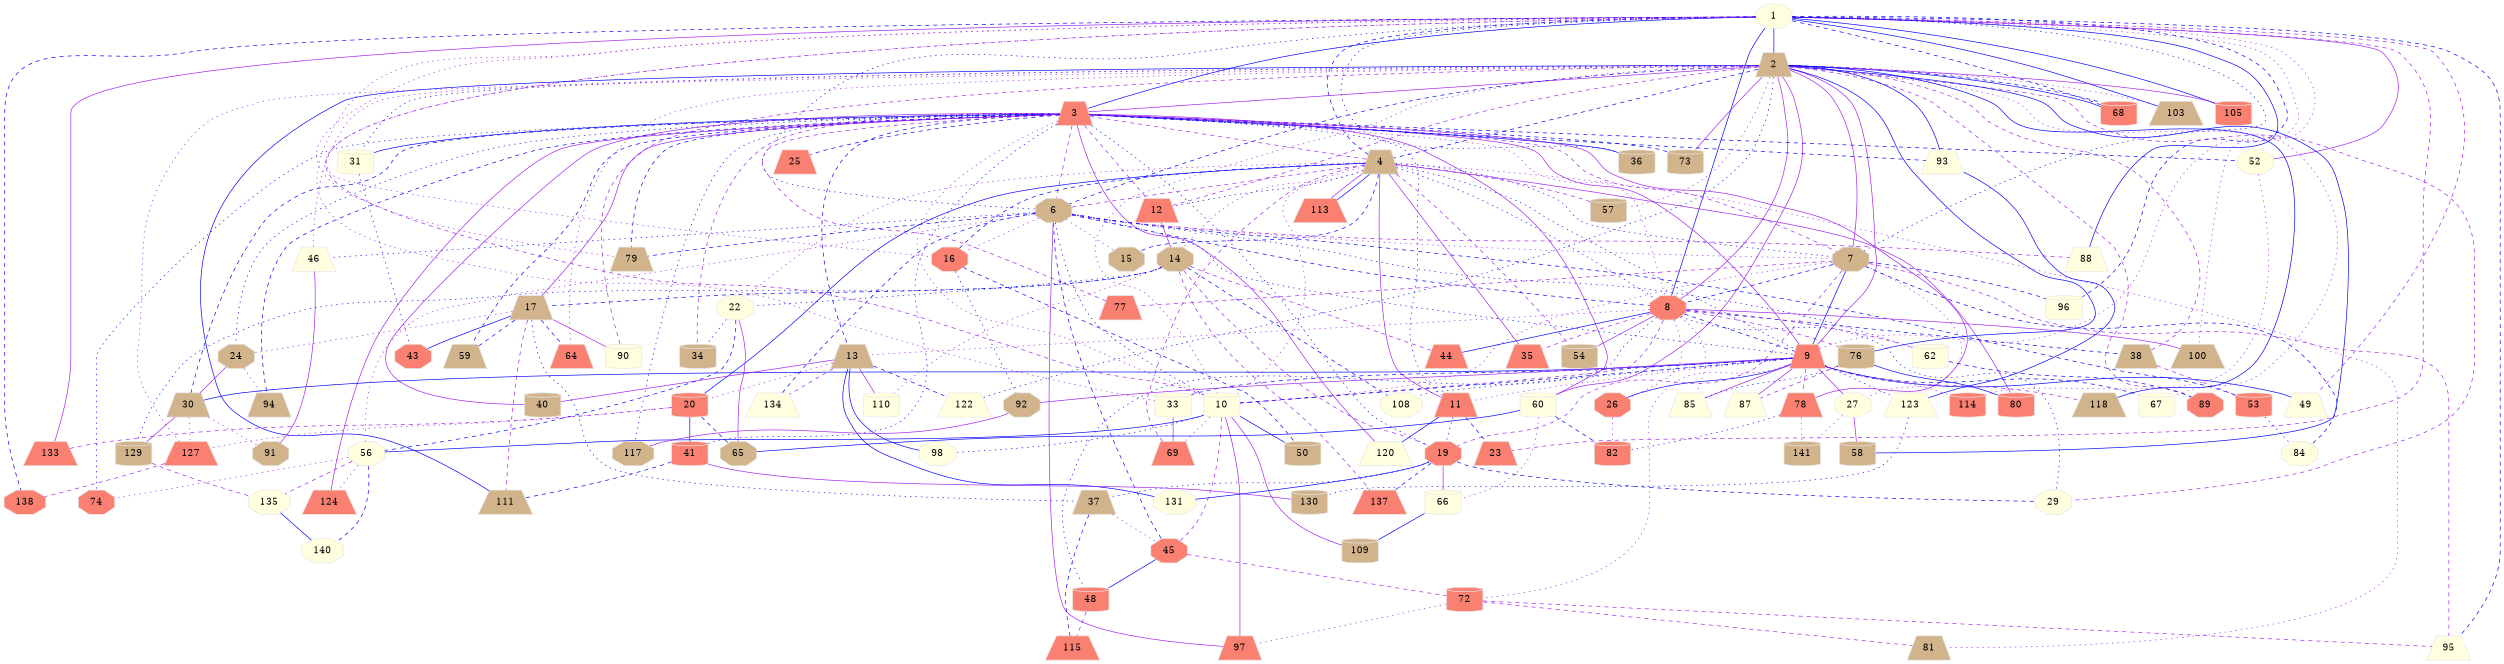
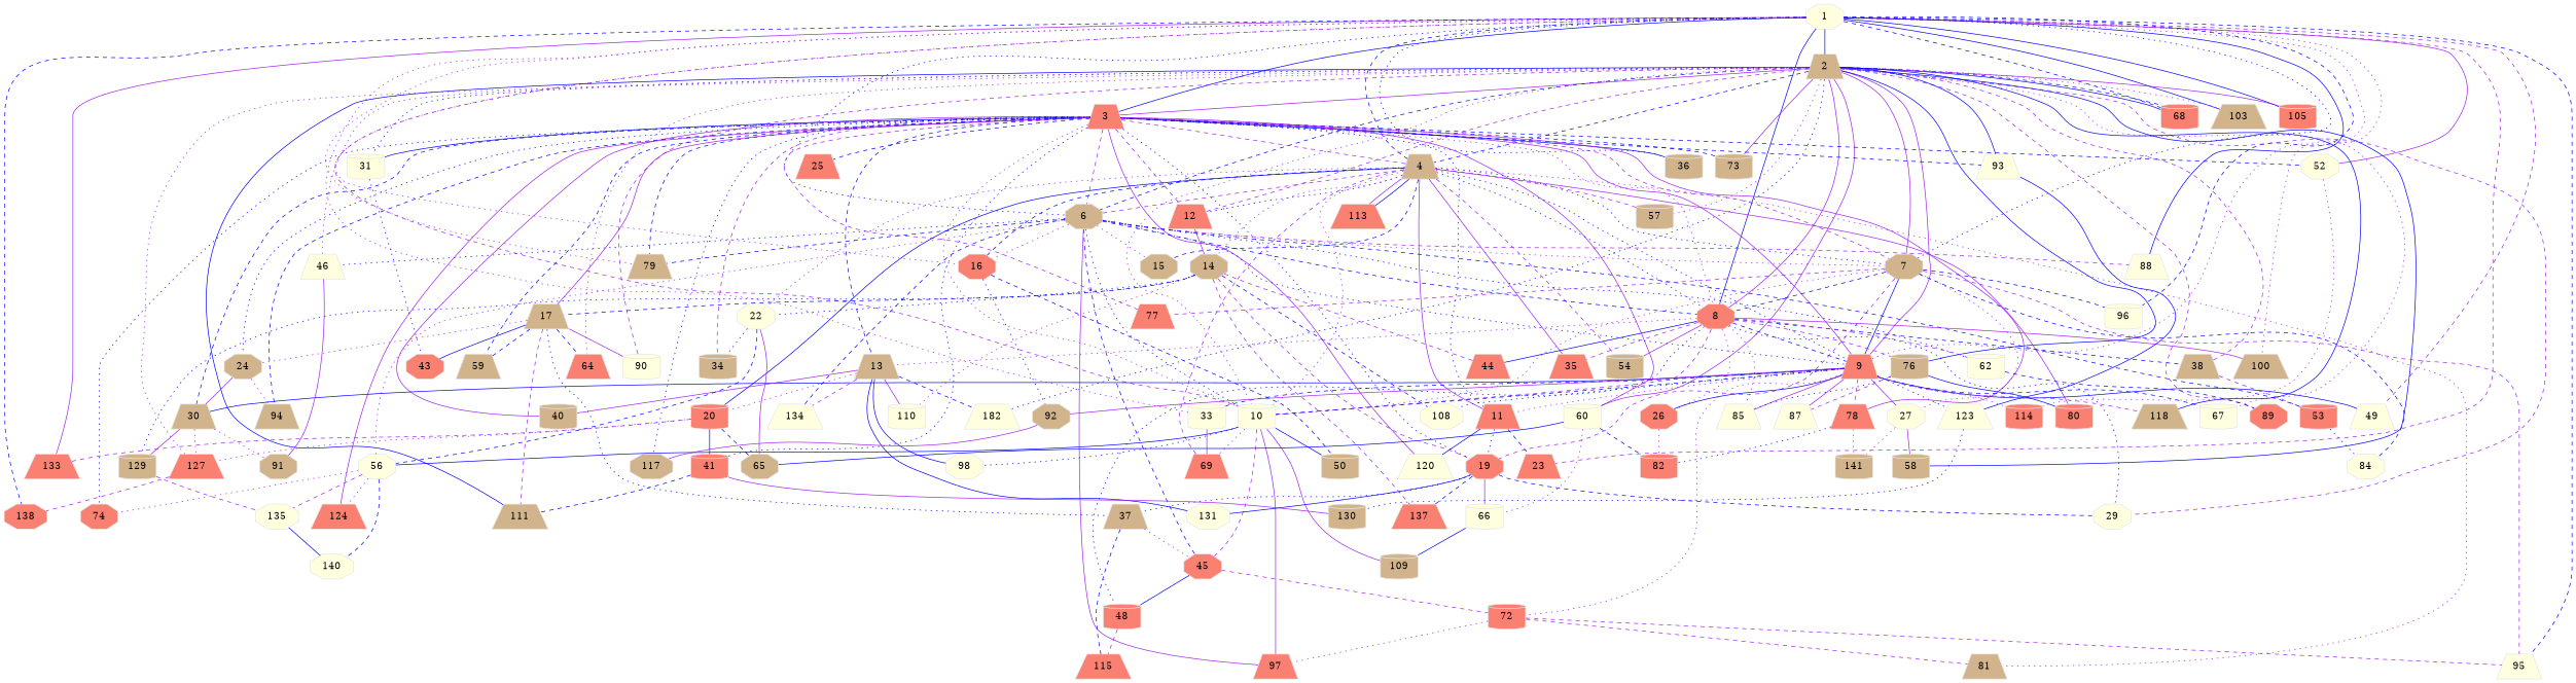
  graph {
    node [color=gray90 fillcolor=salmon shape=trapezium style=filled]
    edge [color=purple style=dashed]
    1 [fillcolor=lightyellow shape=octagon super="+75"]
    2 [fillcolor=tan super="+18"]
    3 [super="+5"]
    4 [fillcolor=tan super="+119"]
    6 [fillcolor=tan shape=octagon super="+121"]
    7 [fillcolor=tan shape=octagon super="+32"]
    8 [shape=octagon super="+39"]
    9 [super="+28"]
    10 [fillcolor=lightyellow shape=cylinder super="+70"]
    16 [shape=octagon super="+51"]
    23
    33 [fillcolor=lightyellow shape=cylinder]
    36 [fillcolor=tan shape=cylinder]
    49 [fillcolor=lightyellow]
    52 [fillcolor=lightyellow shape=octagon]
    68 [shape=cylinder super="+139"]
    79 [fillcolor=tan super="+83"]
    88 [fillcolor=lightyellow]
    95 [fillcolor=lightyellow super="+106"]
    96 [fillcolor=lightyellow shape=cylinder]
    100 [fillcolor=tan]
    103 [fillcolor=tan]
    105 [shape=cylinder]
    133
    138 [shape=octagon]
    12 [super="+21"]
    29 [fillcolor=lightyellow shape=octagon super="+104"]
    31 [fillcolor=lightyellow shape=cylinder]
    38 [fillcolor=tan]
    46 [fillcolor=lightyellow]
    57 [fillcolor=tan shape=cylinder]
    58 [fillcolor=tan shape=cylinder]
    60 [fillcolor=lightyellow shape=cylinder super="+107"]
    64
    67 [fillcolor=lightyellow shape=cylinder]
    73 [fillcolor=tan shape=cylinder]
    76 [fillcolor=tan shape=cylinder super="+86"]
    89 [shape=octagon]
    90 [fillcolor=lightyellow shape=cylinder]
    93 [fillcolor=lightyellow]
    111 [fillcolor=tan super="+125"]
    118 [fillcolor=tan]
-   122 [fillcolor=lightyellow]
+   122 [fillcolor=lightyellow label=182]
    127 [super="+128"]
    11 [super="+71"]
    13 [fillcolor=tan super="+42"]
    17 [fillcolor=tan super="+47"]
    19 [shape=octagon super="+55"]
    24 [fillcolor=tan shape=octagon]
    25
    30 [fillcolor=tan super="+63"]
    34 [fillcolor=tan shape=cylinder]
    40 [fillcolor=tan shape=cylinder]
    41 [shape=cylinder]
    59 [fillcolor=tan]
    74 [shape=octagon super="+116"]
    77
    78
    94 [fillcolor=tan]
    117 [fillcolor=tan shape=octagon]
    120 [fillcolor=lightyellow]
    124
    14 [fillcolor=tan shape=octagon]
    15 [fillcolor=tan shape=octagon]
    20 [shape=cylinder super="+126"]
    22 [fillcolor=lightyellow shape=octagon super="+101"]
    35
    54 [fillcolor=tan shape=cylinder]
    69 [super="+99"]
    80 [shape=cylinder]
    81 [fillcolor=tan]
    113
    45 [shape=octagon]
    53 [shape=cylinder]
    56 [fillcolor=lightyellow shape=octagon super="+61"]
    62 [fillcolor=lightyellow shape=cylinder]
    97 [super="+136"]
    134 [fillcolor=lightyellow]
    27 [fillcolor=lightyellow shape=octagon]
    84 [fillcolor=lightyellow shape=octagon]
    26 [shape=octagon]
    44
    48 [shape=cylinder]
    85 [fillcolor=lightyellow]
    72 [shape=cylinder super="+102"]
    87 [fillcolor=lightyellow]
    92 [fillcolor=tan shape=octagon]
    108 [fillcolor=lightyellow shape=octagon]
    114 [shape=cylinder]
    123 [fillcolor=lightyellow]
    50 [fillcolor=tan shape=cylinder]
    98 [fillcolor=lightyellow shape=octagon]
    109 [fillcolor=tan shape=cylinder]
    43 [shape=octagon]
    91 [fillcolor=tan shape=octagon]
    66 [fillcolor=lightyellow shape=cylinder]
    65 [fillcolor=tan shape=octagon super="+132"]
    82 [shape=cylinder]
    110 [fillcolor=lightyellow shape=cylinder]
    131 [fillcolor=lightyellow shape=octagon]
    37 [fillcolor=tan]
    137
    129 [fillcolor=tan shape=cylinder]
    130 [fillcolor=tan shape=cylinder]
    141 [fillcolor=tan shape=cylinder]
    135 [fillcolor=lightyellow shape=octagon]
    140 [fillcolor=lightyellow shape=octagon]
    115
    1 -- 2 [color=blue style=solid weight=2]
    1 -- 3 [color=blue style=solid weight=2]
    1 -- 4 [color=blue]
    1 -- 6 [color=blue style=dotted]
    1 -- 7 [color=blue style=dotted]
    1 -- 8 [color=blue style=solid]
    1 -- 9 [style=dotted]
    1 -- 10
    1 -- 16 [style=dotted]
    1 -- 23
    1 -- 33 [style=dotted]
    1 -- 36 [color=blue style=dotted]
    1 -- 49
    1 -- 52 [style=solid]
    1 -- 68 [color=blue]
    1 -- 79 [style=dotted]
    1 -- 88 [color=blue style=solid]
    1 -- 95 [color=blue]
    1 -- 96 [color=blue]
    1 -- 100 [style=dotted]
    1 -- 103 [color=blue style=solid]
    1 -- 105 [color=blue style=solid]
    1 -- 133 [style=solid]
    1 -- 138 [color=blue]
    2 -- 3 [style=solid weight=2]
    2 -- 4 [color=blue weight=2]
    2 -- 6 [color=blue]
    2 -- 7 [style=solid]
    2 -- 8 [style=solid]
    2 -- 9 [style=solid]
    2 -- 10 [style=dotted]
    2 -- 68 [color=blue style=solid]
    2 -- 68 [color=blue]
    2 -- 103 [style=dotted]
    2 -- 105 [style=solid]
    2 -- 12
    2 -- 29
    2 -- 31 [color=blue style=dotted]
    2 -- 38
    2 -- 46 [style=dotted weight=2]
    2 -- 57 [style=dotted]
    2 -- 58 [color=blue style=solid]
    2 -- 60 [style=solid]
    2 -- 64 [style=dotted]
    2 -- 67 [style=dotted]
    2 -- 73 [style=solid]
    2 -- 76 [color=blue style=solid]
    2 -- 89
    2 -- 90
    2 -- 93 [color=blue style=solid]
    2 -- 111 [color=blue style=solid]
    2 -- 118 [color=blue style=solid]
    2 -- 122 [color=blue style=dotted]
    2 -- 127 [style=dotted]
    3 -- 4 [weight=2]
    3 -- 6 [weight=2]
    3 -- 7 [weight=2]
    3 -- 8 [style=dotted weight=3]
    3 -- 9 [style=solid weight=2]
    3 -- 10 [style=dotted weight=2]
    3 -- 36 [color=blue style=solid]
    3 -- 52 [color=blue]
    3 -- 79 [color=blue]
    3 -- 12
    3 -- 31 [color=blue style=solid]
    3 -- 60 [style=solid]
    3 -- 73 [color=blue]
    3 -- 93 [color=blue]
    3 -- 11 [color=blue style=dotted]
    3 -- 13 [color=blue weight=2]
    3 -- 17 [style=solid]
    3 -- 19 [color=blue style=dotted]
    3 -- 24 [color=blue style=dotted]
    3 -- 25 [color=blue weight=2]
    3 -- 30 [color=blue]
    3 -- 34
    3 -- 40 [style=solid]
    3 -- 41 [color=blue style=dotted]
    3 -- 59 [color=blue]
    3 -- 74 [color=blue style=dotted weight=2]
    3 -- 77
    3 -- 78 [style=solid]
    3 -- 94 [color=blue]
    3 -- 117 [color=blue style=dotted]
    3 -- 120 [style=solid]
    3 -- 124 [style=solid]
    4 -- 6
    4 -- 7 [color=blue style=dotted]
    4 -- 8 [color=blue style=dotted]
    4 -- 9 [color=blue style=dotted weight=3]
    4 -- 10 [style=dotted]
    4 -- 16 [color=blue]
    4 -- 12 [color=blue style=dotted]
    4 -- 57
    4 -- 11 [style=solid]
    4 -- 14 [style=dotted]
    4 -- 15 [color=blue]
    4 -- 20 [color=blue style=solid]
    4 -- 22 [style=dotted weight=2]
    4 -- 35 [style=solid]
    4 -- 54
    4 -- 69
    4 -- 80 [style=solid]
    4 -- 81 [style=dotted]
    4 -- 113 [style=solid]
    4 -- 113 [color=blue style=solid]
    6 -- 7 [style=dotted]
    6 -- 8 [color=blue]
    6 -- 9 [color=blue style=dotted]
    6 -- 10 [color=blue style=dotted]
    6 -- 16 [style=dotted]
    6 -- 79 [color=blue]
    6 -- 88
    6 -- 46 [color=blue style=dotted]
    6 -- 15 [style=dotted]
    6 -- 45 [color=blue]
    6 -- 53 [color=blue]
    6 -- 56 [style=dotted]
    6 -- 62 [color=blue style=dotted]
    6 -- 97 [style=solid]
    6 -- 134 [color=blue]
    7 -- 8 [color=blue]
    7 -- 9 [color=blue style=solid]
    7 -- 10 [style=dotted]
    7 -- 95
    7 -- 96 [color=blue]
    7 -- 19
    7 -- 77
    7 -- 27 [style=dotted]
    7 -- 84 [color=blue]
    8 -- 9 [color=blue]
    8 -- 10
    8 -- 100 [style=solid]
    8 -- 29 [color=blue style=dotted]
    8 -- 38 [color=blue]
    8 -- 76
    8 -- 13 [style=dotted]
    8 -- 35
    8 -- 54 [style=solid]
    8 -- 62
    8 -- 26 [style=dotted]
    8 -- 44 [color=blue style=solid]
    8 -- 48 [color=blue style=dotted]
    8 -- 85 [style=dotted]
    9 -- 10 [color=blue]
    9 -- 33 [color=blue]
    9 -- 49 [color=blue style=solid]
    9 -- 67 [color=blue]
    9 -- 118
    9 -- 11 [style=dotted]
    9 -- 30 [color=blue style=solid]
    9 -- 78
    9 -- 27 [style=solid]
    9 -- 26 [color=blue style=solid]
    9 -- 85 [style=solid]
    9 -- 72 [style=dotted]
    9 -- 87 [style=solid]
    9 -- 92 [style=solid]
    9 -- 108 [color=blue style=dotted]
    9 -- 114 [style=dotted]
    9 -- 123 [color=blue style=dotted]
    10 -- 69 [style=dotted]
    10 -- 45
    10 -- 56 [color=blue style=solid]
    10 -- 97 [style=solid]
    10 -- 50 [color=blue style=solid]
    10 -- 98 [color=blue style=dotted]
    10 -- 109 [style=solid]
    16 -- 92 [color=blue style=dotted]
    16 -- 50 [color=blue]
    33 -- 69 [style=solid]
    52 -- 114 [style=dotted]
    12 -- 14 [style=solid]
    31 -- 43 [color=blue style=dotted]
    38 -- 53
    46 -- 91 [style=solid]
    60 -- 66 [style=dotted]
    60 -- 65 [color=blue style=solid]
    60 -- 82 [color=blue]
    76 -- 80 [color=blue style=solid]
    76 -- 85 [color=blue style=dotted]
    76 -- 87
    93 -- 123 [color=blue style=solid]
    127 -- 138
    11 -- 23 [color=blue]
    11 -- 19 [color=blue style=dotted]
    11 -- 120 [color=blue style=solid]
    13 -- 122 [color=blue]
    13 -- 40 [style=solid]
    13 -- 20 [style=dotted weight=2]
    13 -- 134
    13 -- 98 [color=blue style=solid]
    13 -- 110 [style=solid]
    13 -- 131 [color=blue style=solid]
    17 -- 64 [color=blue]
    17 -- 90 [style=solid]
    17 -- 111
    17 -- 24 [style=dotted]
    17 -- 59 [color=blue]
    17 -- 43 [color=blue style=solid]
    17 -- 37 [color=blue style=dotted]
    19 -- 29 [color=blue]
    19 -- 66 [style=solid]
    19 -- 131 [color=blue style=solid]
    19 -- 37 [color=blue style=dotted]
    19 -- 137 [color=blue]
    24 -- 30 [style=solid]
    24 -- 94 [style=dotted]
    30 -- 127 [style=dotted]
    30 -- 91 [style=dotted]
    30 -- 129 [style=solid]
    41 -- 111 [color=blue]
    41 -- 130 [style=solid]
    78 -- 82 [color=blue style=dotted]
    78 -- 141 [style=dotted]
    14 -- 17 [color=blue]
    14 -- 19
    14 -- 22 [color=blue style=dotted]
    14 -- 44
    14 -- 108 [color=blue]
    14 -- 110 [style=dotted]
    14 -- 137
    14 -- 129 [color=blue style=dotted]
    20 -- 133
    20 -- 127 [style=dotted]
    20 -- 41 [color=blue style=solid]
    20 -- 65 [color=blue]
    22 -- 34 [color=blue style=dotted]
    22 -- 56 [color=blue]
    22 -- 65 [style=solid]
    45 -- 48 [color=blue style=solid]
    45 -- 72 [weight=2]
    53 -- 84 [color=blue style=dotted]
    56 -- 74 [style=dotted]
    56 -- 124 [style=dotted]
    56 -- 135
    56 -- 140 [color=blue]
    62 -- 89 [color=blue]
    27 -- 58 [style=solid]
    27 -- 141 [style=dotted]
    26 -- 82 [style=dotted]
    48 -- 115
    72 -- 95
    72 -- 81
    72 -- 97 [style=dotted]
    92 -- 117 [style=solid]
    123 -- 130 [color=blue style=dotted]
    66 -- 109 [color=blue style=solid]
    37 -- 45 [style=dotted]
    37 -- 115 [color=blue]
    129 -- 135
    135 -- 140 [color=blue style=solid]
  }
